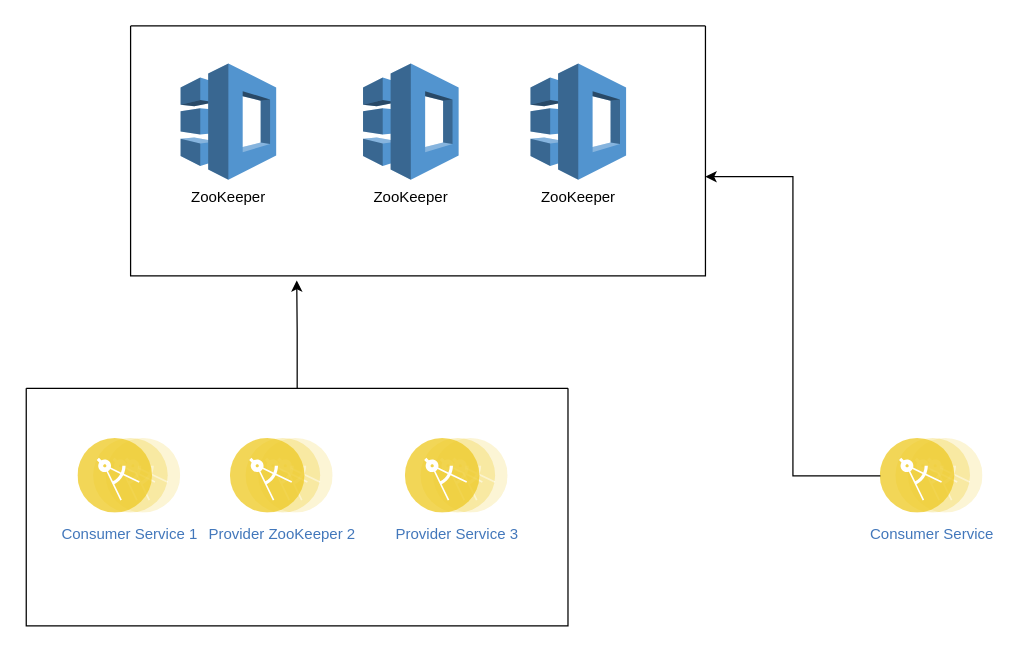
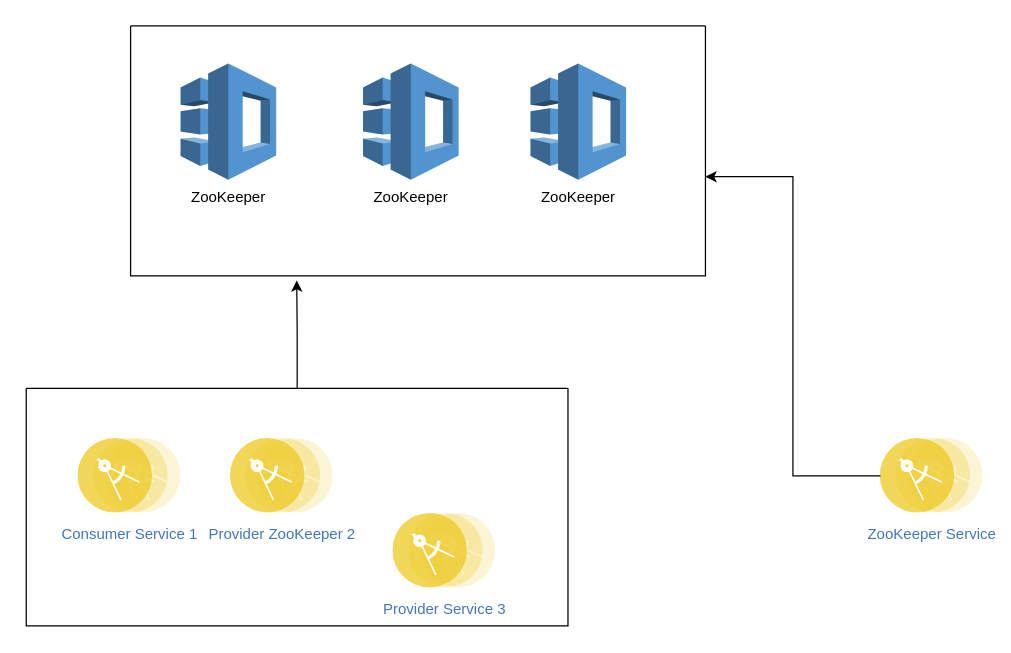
  <mxCell id="0" />
  <mxCell id="1" parent="0" />
  <mxCell id="2" value="ZooKeeper" style="outlineConnect=0;dashed=0;verticalLabelPosition=bottom;verticalAlign=top;align=center;html=1;shape=mxgraph.aws3.application_discovery_service;fillColor=#5294CF;gradientColor=none;" vertex="1" parent="1"><mxGeometry x="424" y="50" width="76.5" height="93" as="geometry" /></mxCell>
  <mxCell id="3" value="ZooKeeper" style="outlineConnect=0;dashed=0;verticalLabelPosition=bottom;verticalAlign=top;align=center;html=1;shape=mxgraph.aws3.application_discovery_service;fillColor=#5294CF;gradientColor=none;" vertex="1" parent="1"><mxGeometry x="144" y="50" width="76.5" height="93" as="geometry" /></mxCell>
  <mxCell id="4" value="ZooKeeper" style="outlineConnect=0;dashed=0;verticalLabelPosition=bottom;verticalAlign=top;align=center;html=1;shape=mxgraph.aws3.application_discovery_service;fillColor=#5294CF;gradientColor=none;" vertex="1" parent="1"><mxGeometry x="290" y="50" width="76.5" height="93" as="geometry" /></mxCell>
  <mxCell id="5" value="" style="swimlane;startSize=0;" vertex="1" parent="1"><mxGeometry x="104" y="20" width="460" height="200" as="geometry" /></mxCell>
  <mxCell id="6" value="Consumer Service&amp;nbsp;1" style="image;aspect=fixed;perimeter=ellipsePerimeter;html=1;align=center;shadow=0;dashed=0;fontColor=#4277BB;labelBackgroundColor=default;fontSize=12;spacingTop=3;image=img/lib/ibm/applications/microservice.svg;" vertex="1" parent="1"><mxGeometry x="62" y="350" width="82.2" height="60" as="geometry" /></mxCell>
  <mxCell id="7" value="Provider ZooKeeper&amp;nbsp;2" style="image;aspect=fixed;perimeter=ellipsePerimeter;html=1;align=center;shadow=0;dashed=0;fontColor=#4277BB;labelBackgroundColor=default;fontSize=12;spacingTop=3;image=img/lib/ibm/applications/microservice.svg;" vertex="1" parent="1"><mxGeometry x="184" y="350" width="82.2" height="60" as="geometry" /></mxCell>
- <mxCell id="8" value="Provider Service&amp;nbsp;3" style="image;aspect=fixed;perimeter=ellipsePerimeter;html=1;align=center;shadow=0;dashed=0;fontColor=#4277BB;labelBackgroundColor=default;fontSize=12;spacingTop=3;image=img/lib/ibm/applications/microservice.svg;" vertex="1" parent="1"><mxGeometry x="324" y="350" width="82.2" height="60" as="geometry" /></mxCell>
- <mxCell id="9" value="Consumer Service" style="image;aspect=fixed;perimeter=ellipsePerimeter;html=1;align=center;shadow=0;dashed=0;fontColor=#4277BB;labelBackgroundColor=default;fontSize=12;spacingTop=3;image=img/lib/ibm/applications/microservice.svg;" vertex="1" parent="1"><mxGeometry x="704" y="350" width="82.2" height="60" as="geometry" /></mxCell>
+ <mxCell id="8" value="Provider Service&amp;nbsp;3" style="image;aspect=fixed;perimeter=ellipsePerimeter;html=1;align=center;shadow=0;dashed=0;fontColor=#4277BB;labelBackgroundColor=default;fontSize=12;spacingTop=3;image=img/lib/ibm/applications/microservice.svg;" vertex="1" parent="1"><mxGeometry x="314" y="410" width="82.2" height="60" as="geometry" /></mxCell>
+ <mxCell id="9" value="ZooKeeper Service" style="image;aspect=fixed;perimeter=ellipsePerimeter;html=1;align=center;shadow=0;dashed=0;fontColor=#4277BB;labelBackgroundColor=default;fontSize=12;spacingTop=3;image=img/lib/ibm/applications/microservice.svg;" vertex="1" parent="1"><mxGeometry x="704" y="350" width="82.2" height="60" as="geometry" /></mxCell>
  <mxCell id="10" value="" style="swimlane;startSize=0;" vertex="1" parent="1"><mxGeometry x="20.5" y="310" width="433.5" height="190" as="geometry" /></mxCell>
  <mxCell id="11" style="edgeStyle=orthogonalEdgeStyle;rounded=0;orthogonalLoop=1;jettySize=auto;html=1;entryX=0.289;entryY=1.018;entryDx=0;entryDy=0;entryPerimeter=0;" edge="1" parent="1" source="10" target="5"><mxGeometry relative="1" as="geometry" /></mxCell>
  <mxCell id="12" style="edgeStyle=orthogonalEdgeStyle;rounded=0;orthogonalLoop=1;jettySize=auto;html=1;entryX=1;entryY=0.603;entryDx=0;entryDy=0;entryPerimeter=0;" edge="1" parent="1" source="9" target="5"><mxGeometry relative="1" as="geometry" /></mxCell>
